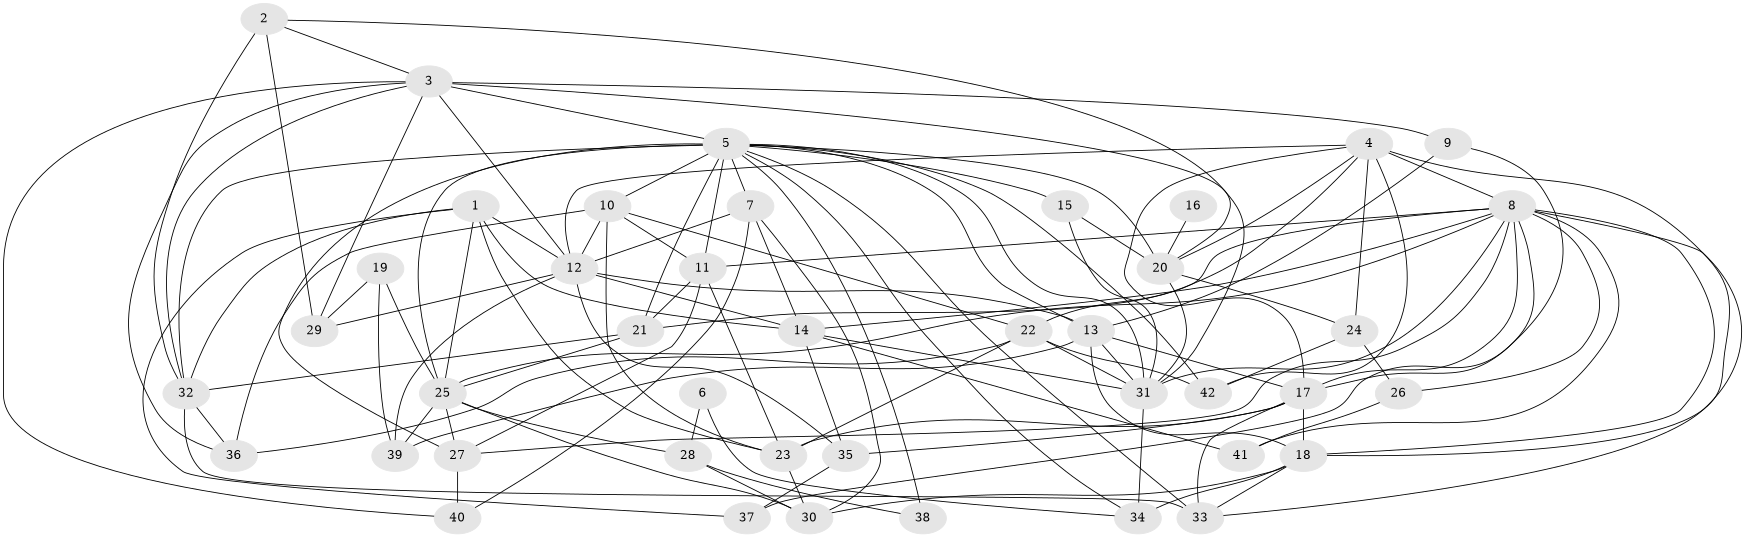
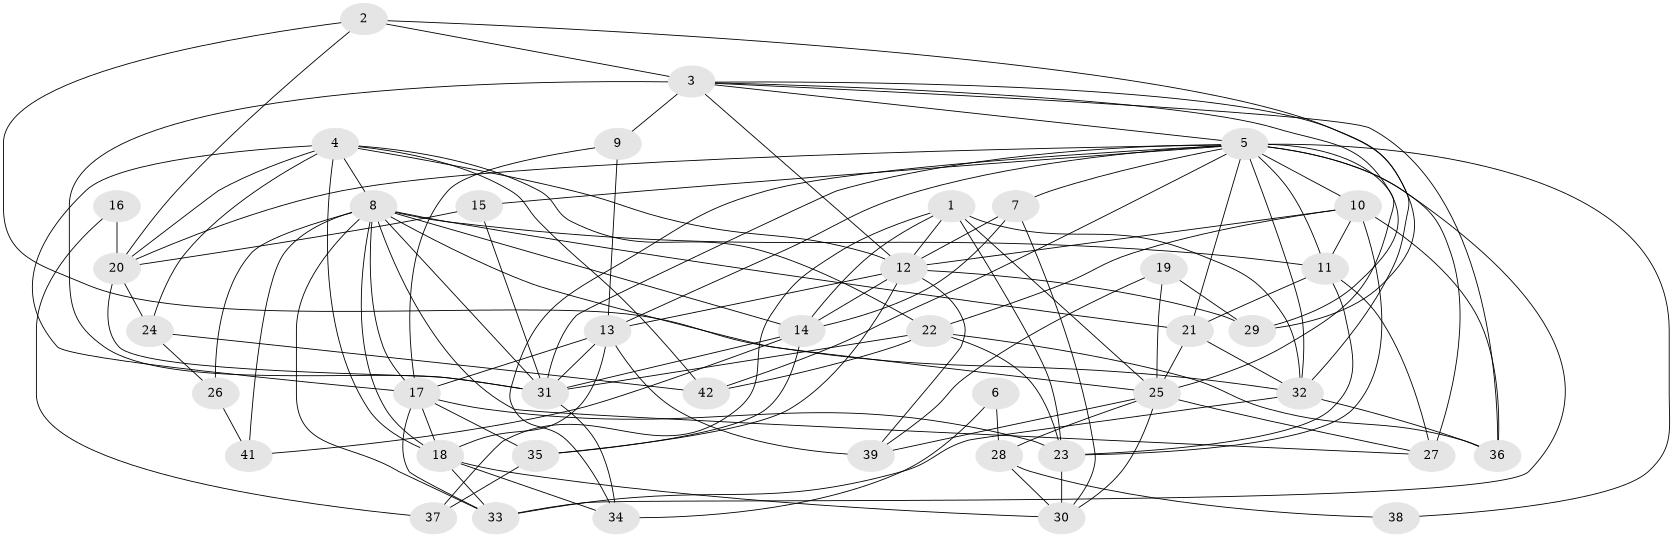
  graph {
    node [color=gray90 style=filled]
    edge [weight=1.0]
    1
    12
    14
    23
    25
    32
    37
    29
    13
    35
    39
    31
    41
    30
    27
    28
    36
    33
    2
    3
    20
    5
    9
-   40
    24
    42
    7
    10
    11
    15
    21
    34
    38
    17
    4
    8
    18
    22
    26
    6
    16
    19
    1 -- 12
    1 -- 14
    1 -- 23
    1 -- 25
    1 -- 32 [weight=2.0]
    1 -- 37
    12 -- 14
    12 -- 29
    12 -- 13
    12 -- 35
    12 -- 39
    14 -- 35
    14 -- 31
    14 -- 41
    23 -- 30
    25 -- 39
    25 -- 30
    25 -- 27
    25 -- 28
    32 -- 36
    32 -- 33
    13 -- 39
    13 -- 31 [weight=2.0]
    13 -- 17
    13 -- 18 [weight=2.0]
    35 -- 37
    31 -- 34 [weight=2.0]
-   27 -- 40
    28 -- 30
    28 -- 38
    2 -- 32
    2 -- 29
    2 -- 3
    2 -- 20
    3 -- 12
    3 -- 32
    3 -- 29
    3 -- 31 [weight=2.0]
    3 -- 36 [weight=2.0]
    3 -- 5
    3 -- 9 [weight=2.0]
-   3 -- 40
    20 -- 31 [weight=3.0]
    20 -- 24
    5 -- 25 [weight=2.0]
    5 -- 32
    5 -- 13 [weight=2.0]
    5 -- 31
    5 -- 27 [weight=2.0]
    5 -- 33
    5 -- 20
    5 -- 42
    5 -- 7 [weight=4.0]
    5 -- 10 [weight=2.0]
    5 -- 11 [weight=3.0]
    5 -- 15
    5 -- 21 [weight=2.0]
    5 -- 34
    5 -- 38
    9 -- 13
    9 -- 17
    24 -- 42
    24 -- 26
    7 -- 12 [weight=3.0]
    7 -- 14
    7 -- 30
-   7 -- 40
    10 -- 12
    10 -- 23
    10 -- 36
    10 -- 11
    10 -- 22
    11 -- 23
    11 -- 27
    11 -- 21
    15 -- 31
    15 -- 20
    21 -- 25
    21 -- 32
    17 -- 23 [weight=2.0]
    17 -- 35 [weight=2.0]
    17 -- 33
    17 -- 18
    4 -- 12
    4 -- 20
    4 -- 24
    4 -- 42
    4 -- 17
    4 -- 8
    4 -- 18
    4 -- 22
    8 -- 14
    8 -- 25
    8 -- 31
    8 -- 41
    8 -- 27
    8 -- 33
    8 -- 11
    8 -- 21
    8 -- 17
    8 -- 18
    8 -- 26
    18 -- 30
    18 -- 33
    18 -- 34
    22 -- 23
    22 -- 31
    22 -- 36
    22 -- 42
    26 -- 41
    6 -- 28
    6 -- 34
-   8 -- 37
+   16 -- 37
    16 -- 20
    19 -- 25
    19 -- 29
    19 -- 39
  }
